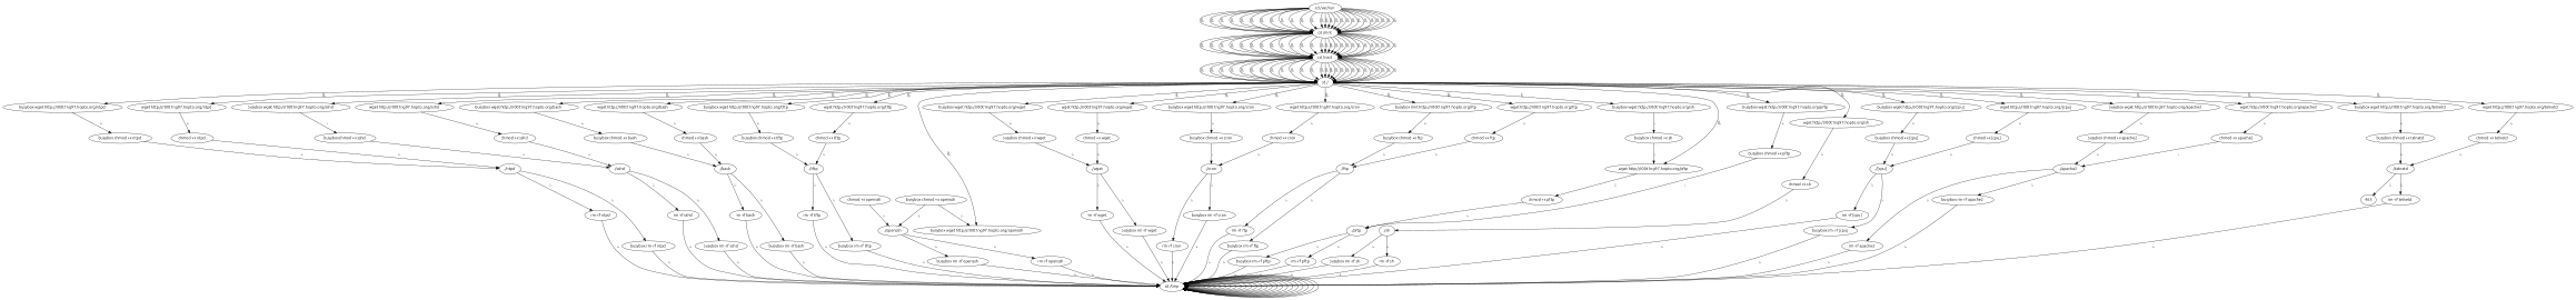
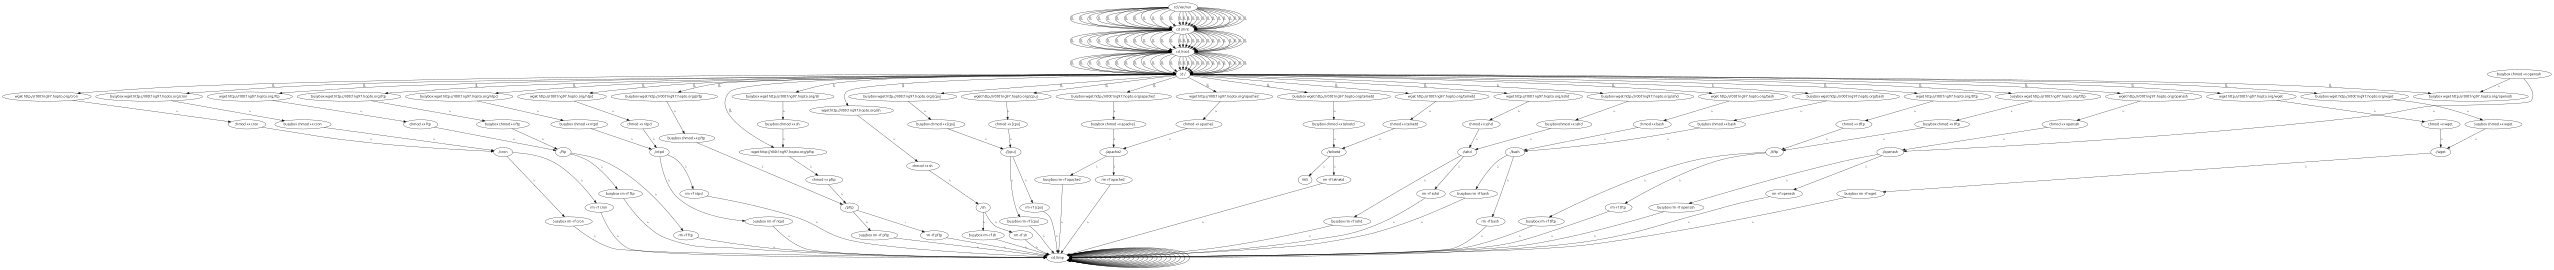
  digraph {
    fontname=Ubuntu
    node [fontname=Ubuntu]
    edge [fontname=Ubuntu]
    n1 [label="cd /tmp "]
    n2 [label="cd /var/run "]
    n3 [label="cd /mnt "]
    n4 [label="cd /root "]
    n5 [label="cd / "]
    n6 [label="wget http://r00t1ng97.hopto.org/ntpd "]
    n7 [label="wget http://r00t1ng97.hopto.org/sshd "]
+   n8 [label="wget http://r00t1ng97.hopto.org/openssh "]
    n9 [label="wget http://r00t1ng97.hopto.org/bash "]
    n10 [label="wget http://r00t1ng97.hopto.org/tftp "]
    n11 [label="wget http://r00t1ng97.hopto.org/wget "]
    n12 [label="wget http://r00t1ng97.hopto.org/cron "]
    n13 [label="wget http://r00t1ng97.hopto.org/ftp "]
    n14 [label="wget http://r00t1ng97.hopto.org/pftp "]
    n15 [label="wget http://r00t1ng97.hopto.org/sh "]
    n16 [label="wget http://r00t1ng97.hopto.org/[cpu] "]
    n17 [label="wget http://r00t1ng97.hopto.org/apache2 "]
    n18 [label="wget http://r00t1ng97.hopto.org/telnetd "]
    n19 [label="busybox wget http://r00t1ng97.hopto.org/ntpd "]
    n20 [label="busybox wget http://r00t1ng97.hopto.org/sshd "]
    n21 [label="busybox wget http://r00t1ng97.hopto.org/openssh "]
    n22 [label="busybox wget http://r00t1ng97.hopto.org/bash "]
    n23 [label="busybox wget http://r00t1ng97.hopto.org/tftp "]
    n24 [label="busybox wget http://r00t1ng97.hopto.org/wget "]
    n25 [label="busybox wget http://r00t1ng97.hopto.org/cron "]
-   n26 [label="busybox mnt http://r00t1ng97.hopto.org/ftp"]
+   n26 [label="busybox wget http://r00t1ng97.hopto.org/ftp "]
    n27 [label="busybox wget http://r00t1ng97.hopto.org/pftp "]
    n28 [label="busybox wget http://r00t1ng97.hopto.org/sh "]
    n29 [label="busybox wget http://r00t1ng97.hopto.org/[cpu] "]
    n30 [label="busybox wget http://r00t1ng97.hopto.org/apache2 "]
    n31 [label="busybox wget http://r00t1ng97.hopto.org/telnetd "]
    n32 [label="chmod +x ntpd "]
    n33 [label="chmod +x sshd "]
    n34 [label="chmod +x openssh "]
    n35 [label="chmod +x bash "]
    n36 [label="chmod +x tftp "]
    n37 [label="chmod +x wget "]
    n38 [label="chmod +x cron "]
    n39 [label="chmod +x ftp "]
    n40 [label="chmod +x pftp "]
    n41 [label="chmod +x sh "]
    n42 [label="chmod +x [cpu] "]
    n43 [label="chmod +x apache2 "]
    n44 [label="chmod +x telnetd "]
    n45 [label="busybox chmod +x ntpd "]
    n46 [label="busyboxchmod +x sshd "]
    n47 [label="busybox chmod +x bash "]
    n48 [label="busybox chmod +x tftp "]
    n49 [label="busybox chmod +x wget "]
    n50 [label="busybox chmod +x cron "]
    n51 [label="busybox chmod +x ftp "]
    n52 [label="busybox chmod +x pftp "]
    n53 [label="busybox chmod +x sh "]
    n54 [label="busybox chmod +x [cpu] "]
    n55 [label="busybox chmod +x apache2 "]
    n56 [label="busybox chmod +x telnetd "]
    n57 [label="./ntpd "]
    n58 [label="rm -rf ntpd "]
    n59 [label="busybox rm -rf ntpd "]
    n60 [label="./sshd "]
    n61 [label="rm -rf sshd "]
    n62 [label="busybox rm -rf sshd "]
    n63 [label="./openssh "]
    n64 [label="rm -rf openssh "]
    n65 [label="busybox rm -rf openssh "]
    n66 [label="./bash "]
    n67 [label="rm -rf bash "]
    n68 [label="busybox rm -rf bash "]
    n69 [label="./tftp "]
    n70 [label="rm -rf tftp "]
    n71 [label="busybox rm -rf tftp "]
    n72 [label="./wget "]
-   n73 [label="rm -rf wget "]
    n74 [label="busybox rm -rf wget "]
    n75 [label="./cron "]
    n76 [label="rm -rf cron "]
    n77 [label="busybox rm -rf cron "]
    n78 [label="./ftp "]
    n79 [label="rm -rf ftp "]
    n80 [label="busybox rm -rf ftp "]
    n81 [label="./pftp "]
    n82 [label="rm -rf pftp "]
    n83 [label="busybox rm -rf pftp "]
    n84 [label="./sh "]
    n85 [label="rm -rf sh "]
    n86 [label="busybox rm -rf sh "]
    n87 [label="./[cpu] "]
    n88 [label="rm -rf [cpu] "]
    n89 [label="busybox rm -rf [cpu] "]
    n90 [label="./apache2 "]
    n91 [label="rm -rf apache2 "]
    n92 [label="busybox rm -rf apache2 "]
    n93 [label="./telnetd "]
    n94 [label="rm -rf telnetd "]
    465
    n96 [label="busybox chmod +x openssh "]
    n1 -> n1
    n1 -> n1
    n1 -> n1
    n1 -> n1
    n1 -> n1
    n1 -> n1
    n1 -> n1
    n1 -> n1
    n1 -> n1
    n1 -> n1
    n1 -> n1
    n1 -> n1
    n1 -> n1
    n1 -> n1
    n1 -> n1
    n1 -> n1
    n1 -> n1
    n1 -> n1
    n1 -> n1
    n1 -> n1
    n1 -> n1
    n1 -> n1
    n1 -> n1
    n1 -> n1
    n1 -> n1
    n1 -> n1
    n2 -> n3 [label="||,"]
    n2 -> n3 [label="||,"]
    n2 -> n3 [label="||,"]
    n2 -> n3 [label="||,"]
    n2 -> n3 [label="||,"]
    n2 -> n3 [label="||,"]
    n2 -> n3 [label="||,"]
    n2 -> n3 [label="||,"]
    n2 -> n3 [label="||,"]
    n2 -> n3 [label="||,"]
    n2 -> n3 [label="||,"]
    n2 -> n3 [label="||,"]
    n2 -> n3 [label="||,"]
    n2 -> n3 [label="||,"]
    n2 -> n3 [label="||,"]
    n2 -> n3 [label="||,"]
    n2 -> n3 [label="||,"]
    n2 -> n3 [label="||,"]
    n2 -> n3 [label="||,"]
    n2 -> n3 [label="||,"]
    n2 -> n3 [label="||,"]
    n2 -> n3 [label="||,"]
    n2 -> n3 [label="||,"]
    n2 -> n3 [label="||,"]
    n2 -> n3 [label="||,"]
    n2 -> n3 [label="||,"]
    n3 -> n4 [label="||,"]
    n3 -> n4 [label="||,"]
    n3 -> n4 [label="||,"]
    n3 -> n4 [label="||,"]
    n3 -> n4 [label="||,"]
    n3 -> n4 [label="||,"]
    n3 -> n4 [label="||,"]
    n3 -> n4 [label="||,"]
    n3 -> n4 [label="||,"]
    n3 -> n4 [label="||,"]
    n3 -> n4 [label="||,"]
    n3 -> n4 [label="||,"]
    n3 -> n4 [label="||,"]
    n3 -> n4 [label="||,"]
    n3 -> n4 [label="||,"]
    n3 -> n4 [label="||,"]
    n3 -> n4 [label="||,"]
    n3 -> n4 [label="||,"]
    n3 -> n4 [label="||,"]
    n3 -> n4 [label="||,"]
    n3 -> n4 [label="||,"]
    n3 -> n4 [label="||,"]
    n3 -> n4 [label="||,"]
    n3 -> n4 [label="||,"]
    n3 -> n4 [label="||,"]
    n3 -> n4 [label="||,"]
    n4 -> n5 [label="||,"]
    n4 -> n5 [label="||,"]
    n4 -> n5 [label="||,"]
    n4 -> n5 [label="||,"]
    n4 -> n5 [label="||,"]
    n4 -> n5 [label="||,"]
    n4 -> n5 [label="||,"]
    n4 -> n5 [label="||,"]
    n4 -> n5 [label="||,"]
    n4 -> n5 [label="||,"]
    n4 -> n5 [label="||,"]
    n4 -> n5 [label="||,"]
    n4 -> n5 [label="||,"]
    n4 -> n5 [label="||,"]
    n4 -> n5 [label="||,"]
    n4 -> n5 [label="||,"]
    n4 -> n5 [label="||,"]
    n4 -> n5 [label="||,"]
    n4 -> n5 [label="||,"]
    n4 -> n5 [label="||,"]
    n4 -> n5 [label="||,"]
    n4 -> n5 [label="||,"]
    n4 -> n5 [label="||,"]
    n4 -> n5 [label="||,"]
    n4 -> n5 [label="||,"]
    n4 -> n5 [label="||,"]
    n5 -> n6 [label="||,"]
    n5 -> n7 [label="||,"]
+   n5 -> n8 [label="||,"]
    n5 -> n9 [label="||,"]
    n5 -> n10 [label="||,"]
    n5 -> n11 [label="||,"]
    n5 -> n12 [label="||,"]
    n5 -> n13 [label="||,"]
    n5 -> n14 [label="||,"]
    n5 -> n15 [label="||,"]
    n5 -> n16 [label="||,"]
    n5 -> n17 [label="||,"]
    n5 -> n18 [label="||,"]
    n5 -> n19 [label="||,"]
    n5 -> n20 [label="||,"]
    n5 -> n21 [label="||,"]
    n5 -> n22 [label="||,"]
    n5 -> n23 [label="||,"]
    n5 -> n24 [label="||,"]
    n5 -> n25 [label="||,"]
    n5 -> n26 [label="||,"]
    n5 -> n27 [label="||,"]
    n5 -> n28 [label="||,"]
    n5 -> n29 [label="||,"]
    n5 -> n30 [label="||,"]
    n5 -> n31 [label="||,"]
    n6 -> n32 [label=";,"]
    n7 -> n33 [label=";,"]
+   n8 -> n34 [label=";,"]
    n9 -> n35 [label=";,"]
    n10 -> n36 [label=";,"]
    n11 -> n37 [label=";,"]
    n12 -> n38 [label=";,"]
    n13 -> n39 [label=";,"]
    n14 -> n40 [label=";,"]
    n15 -> n41 [label=";,"]
    n16 -> n42 [label=";,"]
    n17 -> n43 [label=";,"]
    n18 -> n44 [label=";,"]
    n19 -> n45 [label=";,"]
    n20 -> n46 [label=";,"]
    n22 -> n47 [label=";,"]
    n23 -> n48 [label=";,"]
    n24 -> n49 [label=";,"]
    n25 -> n50 [label=";,"]
    n26 -> n51 [label=";,"]
    n27 -> n52 [label=";,"]
    n28 -> n53 [label=";,"]
    n29 -> n54 [label=";,"]
    n30 -> n55 [label=";,"]
    n31 -> n56 [label=";,"]
    n32 -> n57 [label=";,"]
    n33 -> n60 [label=";,"]
    n34 -> n63 [label=";,"]
    n35 -> n66 [label=";,"]
    n36 -> n69 [label=";,"]
    n37 -> n72 [label=";,"]
    n38 -> n75 [label=";,"]
    n39 -> n78 [label=";,"]
    n40 -> n81 [label=";,"]
    n41 -> n84 [label=";,"]
    n42 -> n87 [label=";,"]
    n43 -> n90 [label=";,"]
    n44 -> n93 [label=";,"]
    n45 -> n57 [label=";,"]
    n46 -> n60 [label=";,"]
    n47 -> n66 [label=";,"]
    n48 -> n69 [label=";,"]
    n49 -> n72 [label=";,"]
    n50 -> n75 [label=";,"]
    n51 -> n78 [label=";,"]
    n52 -> n81 [label=";,"]
    n53 -> n14 [label=";,"]
    n54 -> n87 [label=";,"]
    n55 -> n90 [label=";,"]
    n56 -> n93 [label=";,"]
    n57 -> n58 [label=";,"]
    n57 -> n59 [label=";,"]
    n58 -> n1 [label=";,"]
    n59 -> n1 [label=";,"]
    n60 -> n61 [label=";,"]
    n60 -> n62 [label=";,"]
    n61 -> n1 [label=";,"]
    n62 -> n1 [label=";,"]
    n63 -> n64 [label=";,"]
    n63 -> n65 [label=";,"]
    n64 -> n1 [label=";,"]
    n65 -> n1 [label=";,"]
    n66 -> n67 [label=";,"]
    n66 -> n68 [label=";,"]
    n67 -> n1 [label=";,"]
    n68 -> n1 [label=";,"]
    n69 -> n70 [label=";,"]
    n69 -> n71 [label=";,"]
    n70 -> n1 [label=";,"]
    n71 -> n1 [label=";,"]
-   n72 -> n73 [label=";,"]
    n72 -> n74 [label=";,"]
-   n73 -> n1 [label=";,"]
    n74 -> n1 [label=";,"]
    n75 -> n76 [label=";,"]
    n75 -> n77 [label=";,"]
    n76 -> n1 [label=";,"]
    n77 -> n1 [label=";,"]
    n78 -> n79 [label=";,"]
    n78 -> n80 [label=";,"]
    n79 -> n1 [label=";,"]
    n80 -> n1 [label=";,"]
    n81 -> n82 [label=";,"]
    n81 -> n83 [label=";,"]
    n82 -> n1 [label=";,"]
    n83 -> n1 [label=";,"]
    n84 -> n85 [label=";,"]
    n84 -> n86 [label=";,"]
    n85 -> n1 [label=";,"]
    n86 -> n1 [label=";,"]
    n87 -> n88 [label=";,"]
    n87 -> n89 [label=";,"]
    n88 -> n1 [label=";,"]
    n89 -> n1 [label=";,"]
    n90 -> n91 [label=";,"]
    n90 -> n92 [label=";,"]
    n91 -> n1 [label=";,"]
    n92 -> n1 [label=";,"]
    n93 -> n94 [label=";,"]
    n93 -> 465 [label=";,"]
    n94 -> n1 [label=";,"]
    n96 -> n21 [label=";,"]
    n96 -> n63 [label=";,"]
  }
